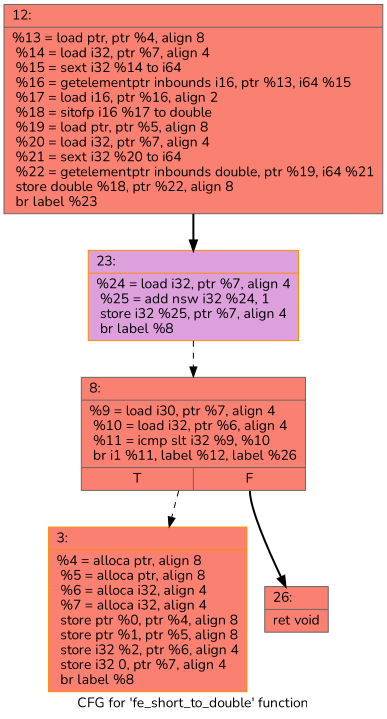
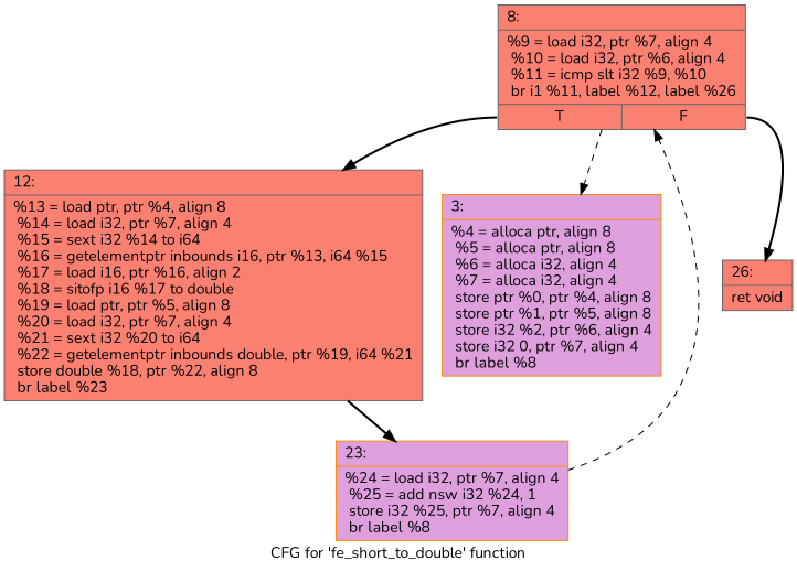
  digraph {
    fontname=Nunito
    label="CFG for 'fe_short_to_double' function"
    node [color=gray40 fillcolor=salmon fontname=Nunito shape=record style=filled]
    edge [fontname=Nunito style=bold]
-   n1 [color=darkorange label="{3:\l|  %4 = alloca ptr, align 8\l  %5 = alloca ptr, align 8\l  %6 = alloca i32, align 4\l  %7 = alloca i32, align 4\l  store ptr %0, ptr %4, align 8\l  store ptr %1, ptr %5, align 8\l  store i32 %2, ptr %6, align 4\l  store i32 0, ptr %7, align 4\l  br label %8\l}"]
-   n2 [label="{8:\l|  %9 = load i30, ptr %7, align 4\l  %10 = load i32, ptr %6, align 4\l  %11 = icmp slt i32 %9, %10\l  br i1 %11, label %12, label %26\l|{<s0>T|<s1>F}}"]
+   n1 [color=darkorange fillcolor=plum label="{3:\l|  %4 = alloca ptr, align 8\l  %5 = alloca ptr, align 8\l  %6 = alloca i32, align 4\l  %7 = alloca i32, align 4\l  store ptr %0, ptr %4, align 8\l  store ptr %1, ptr %5, align 8\l  store i32 %2, ptr %6, align 4\l  store i32 0, ptr %7, align 4\l  br label %8\l}"]
+   n2 [label="{8:\l|  %9 = load i32, ptr %7, align 4\l  %10 = load i32, ptr %6, align 4\l  %11 = icmp slt i32 %9, %10\l  br i1 %11, label %12, label %26\l|{<s0>T|<s1>F}}"]
    n3 [label="{12:\l|  %13 = load ptr, ptr %4, align 8\l  %14 = load i32, ptr %7, align 4\l  %15 = sext i32 %14 to i64\l  %16 = getelementptr inbounds i16, ptr %13, i64 %15\l  %17 = load i16, ptr %16, align 2\l  %18 = sitofp i16 %17 to double\l  %19 = load ptr, ptr %5, align 8\l  %20 = load i32, ptr %7, align 4\l  %21 = sext i32 %20 to i64\l  %22 = getelementptr inbounds double, ptr %19, i64 %21\l  store double %18, ptr %22, align 8\l  br label %23\l}"]
    n4 [label="{26:\l|  ret void\l}"]
    n5 [color=darkorange fillcolor=plum label="{23:\l|  %24 = load i32, ptr %7, align 4\l  %25 = add nsw i32 %24, 1\l  store i32 %25, ptr %7, align 4\l  br label %8\l}"]
    n2 -> n1 [style=dashed]
+   n2 -> n3 [tailport=s0]
    n2 -> n4 [tailport=s1]
    n3 -> n5
    n5 -> n2 [style=dashed]
  }
